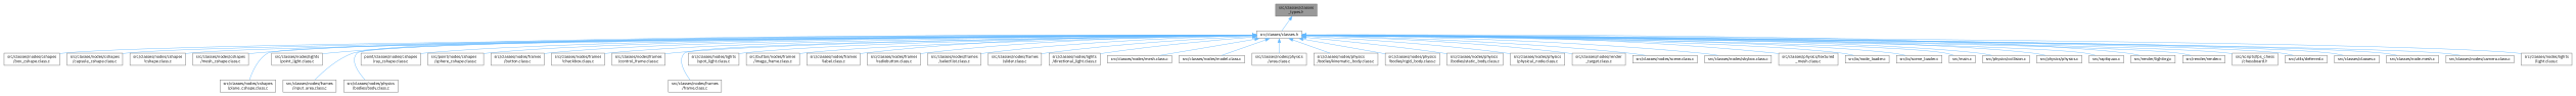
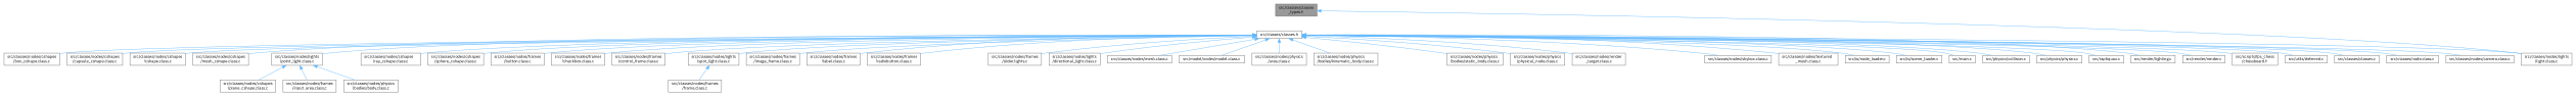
  digraph {
    fontname="IBM Plex Sans"
    node [color=grey40 fillcolor=white fontname="IBM Plex Sans" fontsize=10 shape=box style=filled]
    edge [color=steelblue1 dir=back fontname="IBM Plex Sans" fontsize=10 labelfontname=Helvetica labelfontsize=10 style=solid]
    n1 [color=gray40 fillcolor=grey60 fontcolor=black height=0.2 label="src/classes/classes\l_types.h" width=0.4]
    n2 [height=0.2 label="src/classes/classes.h" width=0.4]
    n3 [height=0.2 label="src/classes/classes.c" width=0.4]
-   n4 [height=0.2 label="src/classes/node.mesh.c" width=0.4]
+   n4 [height=0.2 label="src/classes/node.class.c" width=0.4]
    n5 [height=0.2 label="src/classes/nodes/camera.class.c" width=0.4]
    n6 [height=0.2 label="src/classes/nodes/cshapes\l/box_cshape.class.c" width=0.4]
    n7 [height=0.2 label="src/classes/nodes/cshapes\l/capsule_cshape.class.c" width=0.4]
    n8 [height=0.2 label="src/classes/nodes/cshapes\l/cshape.class.c" width=0.4]
    n9 [height=0.2 label="src/classes/nodes/cshapes\l/mesh_cshape.class.c" width=0.4]
    n10 [height=0.2 label="src/classes/nodes/cshapes\l/plane_cshape.class.c" width=0.4]
-   n11 [height=0.2 label="point/classes/nodes/cshapes\l/ray_cshape.class.c" width=0.4]
-   n12 [height=0.2 label="src/point/nodes/cshapes\l/sphere_cshape.class.c" width=0.4]
+   n11 [height=0.2 label="src/classes/nodes/cshapes\l/ray_cshape.class.c" width=0.4]
+   n12 [height=0.2 label="src/classes/nodes/cshapes\l/sphere_cshape.class.c" width=0.4]
    n13 [height=0.2 label="src/classes/nodes/frames\l/button.class.c" width=0.4]
    n14 [height=0.2 label="src/classes/nodes/frames\l/checkbox.class.c" width=0.4]
    n15 [height=0.2 label="src/classes/nodes/frames\l/control_frame.class.c" width=0.4]
    n16 [height=0.2 label="src/classes/nodes/frames\l/frame.class.c" width=0.4]
-   n17 [height=0.2 label="src/button/nodes/frames\l/image_frame.class.c" width=0.4]
+   n17 [height=0.2 label="src/classes/nodes/frames\l/image_frame.class.c" width=0.4]
    n18 [height=0.2 label="src/classes/nodes/frames\l/input_area.class.c" width=0.4]
    n19 [height=0.2 label="src/classes/nodes/frames\l/label.class.c" width=0.4]
    n20 [height=0.2 label="src/classes/nodes/frames\l/radiobutton.class.c" width=0.4]
-   n21 [height=0.2 label="src/classes/nodes/frames\l/selectlist.class.c" width=0.4]
-   n22 [height=0.2 label="src/classes/nodes/frames\l/slider.class.c" width=0.4]
+   n22 [height=0.2 label="src/classes/nodes/frames\l/slider.lights.c" width=0.4]
    n23 [height=0.2 label="src/classes/nodes/lights\l/directional_light.class.c" width=0.4]
    n24 [height=0.2 label="src/classes/nodes/lights\l/light.class.c" width=0.4]
    n25 [height=0.2 label="src/classes/nodes/lights\l/point_light.class.c" width=0.4]
    n26 [height=0.2 label="src/classes/nodes/lights\l/spot_light.class.c" width=0.4]
    n27 [height=0.2 label="src/classes/nodes/mesh.class.c" width=0.4]
-   n28 [height=0.2 label="src/classes/nodes/model.class.c" width=0.4]
+   n28 [height=0.2 label="src/model/nodes/model.class.c" width=0.4]
    n29 [height=0.2 label="src/classes/nodes/physics\l/area.class.c" width=0.4]
    n30 [height=0.2 label="src/classes/nodes/physics\l/bodies/body.class.c" width=0.4]
    n31 [height=0.2 label="src/classes/nodes/physics\l/bodies/kinematic_body.class.c" width=0.4]
-   n32 [height=0.2 label="src/classes/nodes/physics\l/bodies/rigid_body.class.c" width=0.4]
    n33 [height=0.2 label="src/classes/nodes/physics\l/bodies/static_body.class.c" width=0.4]
    n34 [height=0.2 label="src/classes/nodes/physics\l/physical_node.class.c" width=0.4]
    n35 [height=0.2 label="src/classes/nodes/render\l_target.class.c" width=0.4]
-   n36 [height=0.2 label="src/classes/nodes/scene.class.c" width=0.4]
    n37 [height=0.2 label="src/classes/nodes/skybox.class.c" width=0.4]
-   n38 [height=0.2 label="src/classes/physics/textured\l_mesh.class.c" width=0.4]
+   n38 [height=0.2 label="src/classes/nodes/textured\l_mesh.class.c" width=0.4]
    n39 [height=0.2 label="src/io/node_loader.c" width=0.4]
    n40 [height=0.2 label="src/io/scene_loader.c" width=0.4]
    n41 [height=0.2 label="src/main.c" width=0.4]
    n42 [height=0.2 label="src/physics/collision.c" width=0.4]
    n43 [height=0.2 label="src/physics/physics.c" width=0.4]
    n44 [height=0.2 label="src/raptiquax.c" width=0.4]
    n45 [height=0.2 label="src/render/lighting.c" width=0.4]
    n46 [height=0.2 label="src/render/render.c" width=0.4]
    n47 [height=0.2 label="src/scripts/fps_chess\l/chessboard.h" width=0.4]
    n48 [height=0.2 label="src/utils/deferred.c" width=0.4]
-   n1 -> n2
+   n1 -> n24
    n2 -> n3
    n2 -> n4
    n2 -> n5
    n2 -> n6
    n2 -> n7
    n2 -> n8
    n2 -> n9
-   n2 -> n10
+   n25 -> n10
    n2 -> n11
    n2 -> n12
    n2 -> n13
    n2 -> n14
    n2 -> n15
-   n2 -> n16
+   n26 -> n16
    n2 -> n17
-   n2 -> n18
+   n25 -> n18
    n2 -> n19
    n2 -> n20
-   n2 -> n21
    n2 -> n22
    n2 -> n23
    n2 -> n24
    n2 -> n25
    n2 -> n26
    n2 -> n27
    n2 -> n28
    n2 -> n29
-   n2 -> n30
+   n25 -> n30
    n2 -> n31
-   n2 -> n32
    n2 -> n33
    n2 -> n34
    n2 -> n35
-   n2 -> n36
    n2 -> n37
    n2 -> n38
    n2 -> n39
    n2 -> n40
    n2 -> n41
    n2 -> n42
    n2 -> n43
    n2 -> n44
    n2 -> n45
    n2 -> n46
    n2 -> n47
    n2 -> n48
  }
